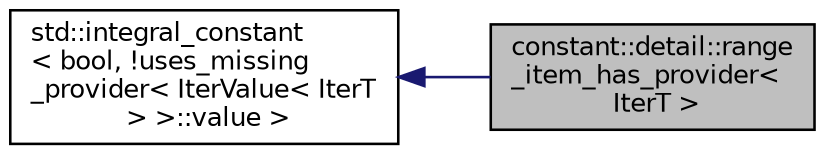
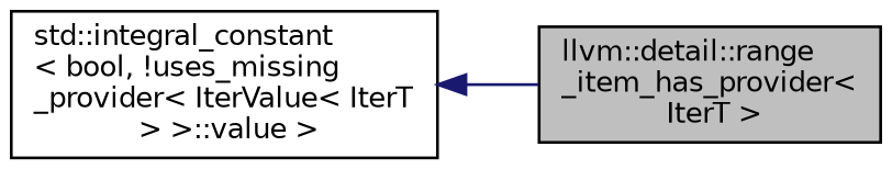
  digraph {
    rankdir=LR
    node [color=black fontname=Helvetica fontsize=10 shape=box]
-   n1 [fillcolor=grey75 fontcolor=black height=0.2 label="constant::detail::range\l_item_has_provider\<\l IterT \>" style=filled width=0.4]
+   n1 [fillcolor=grey75 fontcolor=black height=0.2 label="llvm::detail::range\l_item_has_provider\<\l IterT \>" style=filled width=0.4]
    n2 [height=0.2 label="std::integral_constant\l\< bool, !uses_missing\l_provider\< IterValue\< IterT\l \> \>::value \>" width=0.4]
    n2 -> n1 [color=midnightblue dir=back fontname=Helvetica fontsize=10 labelfontname=Helvetica labelfontsize=10 style=solid]
  }
